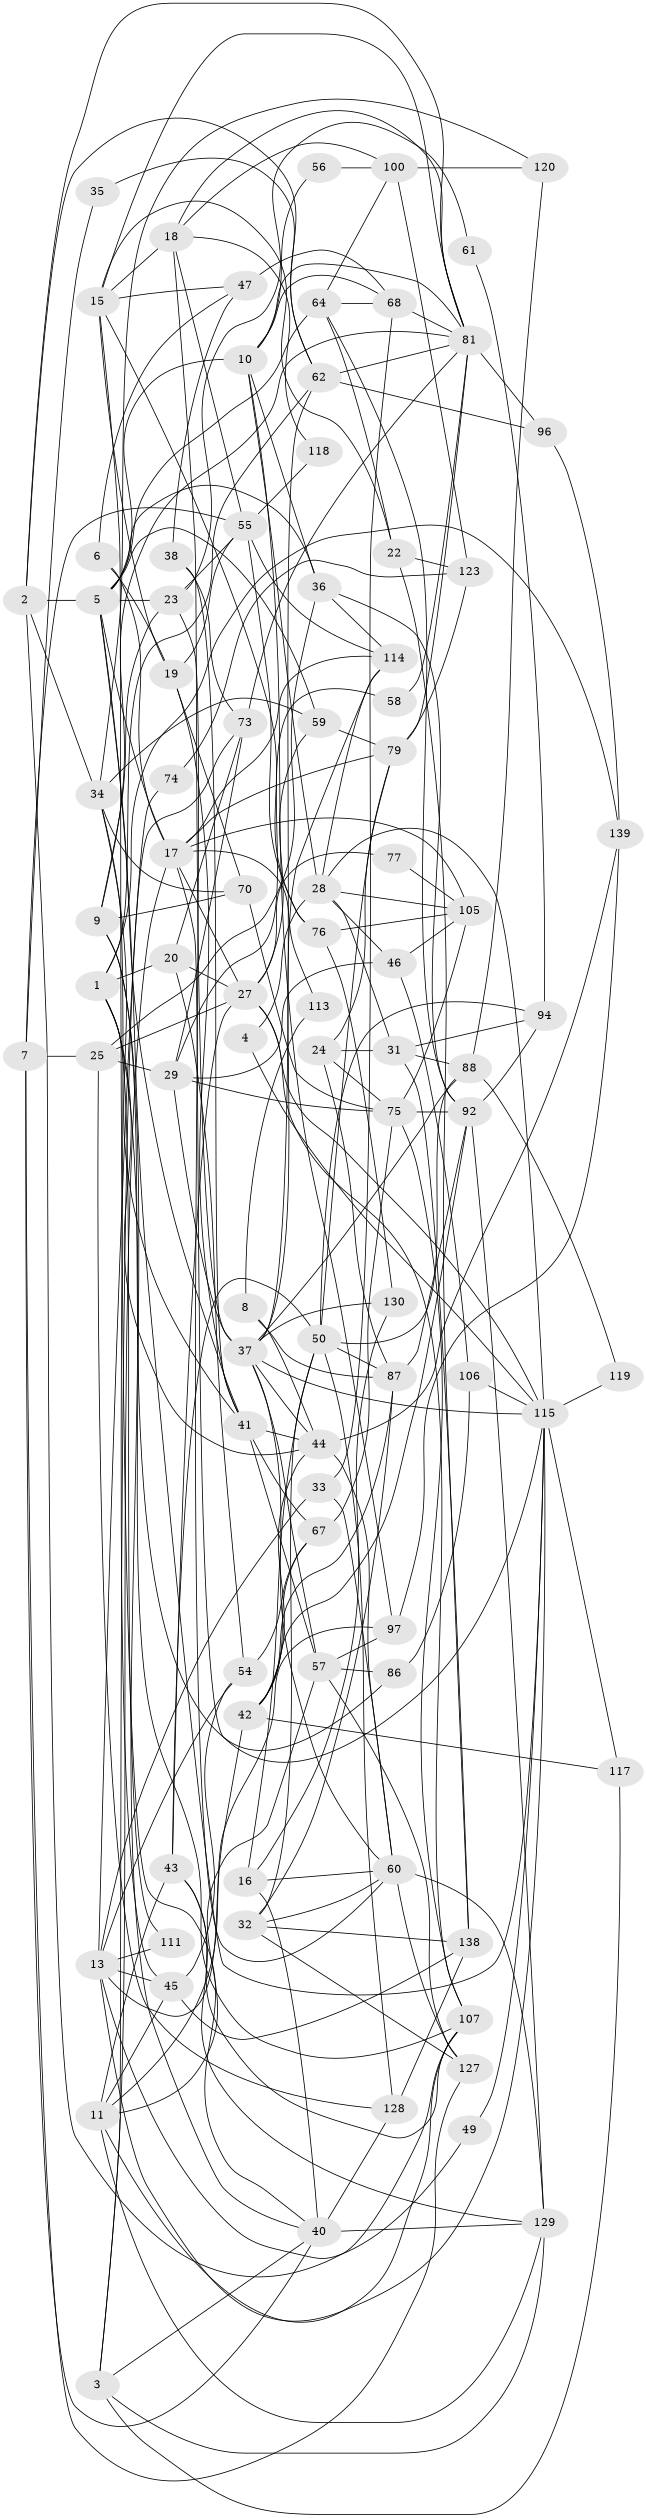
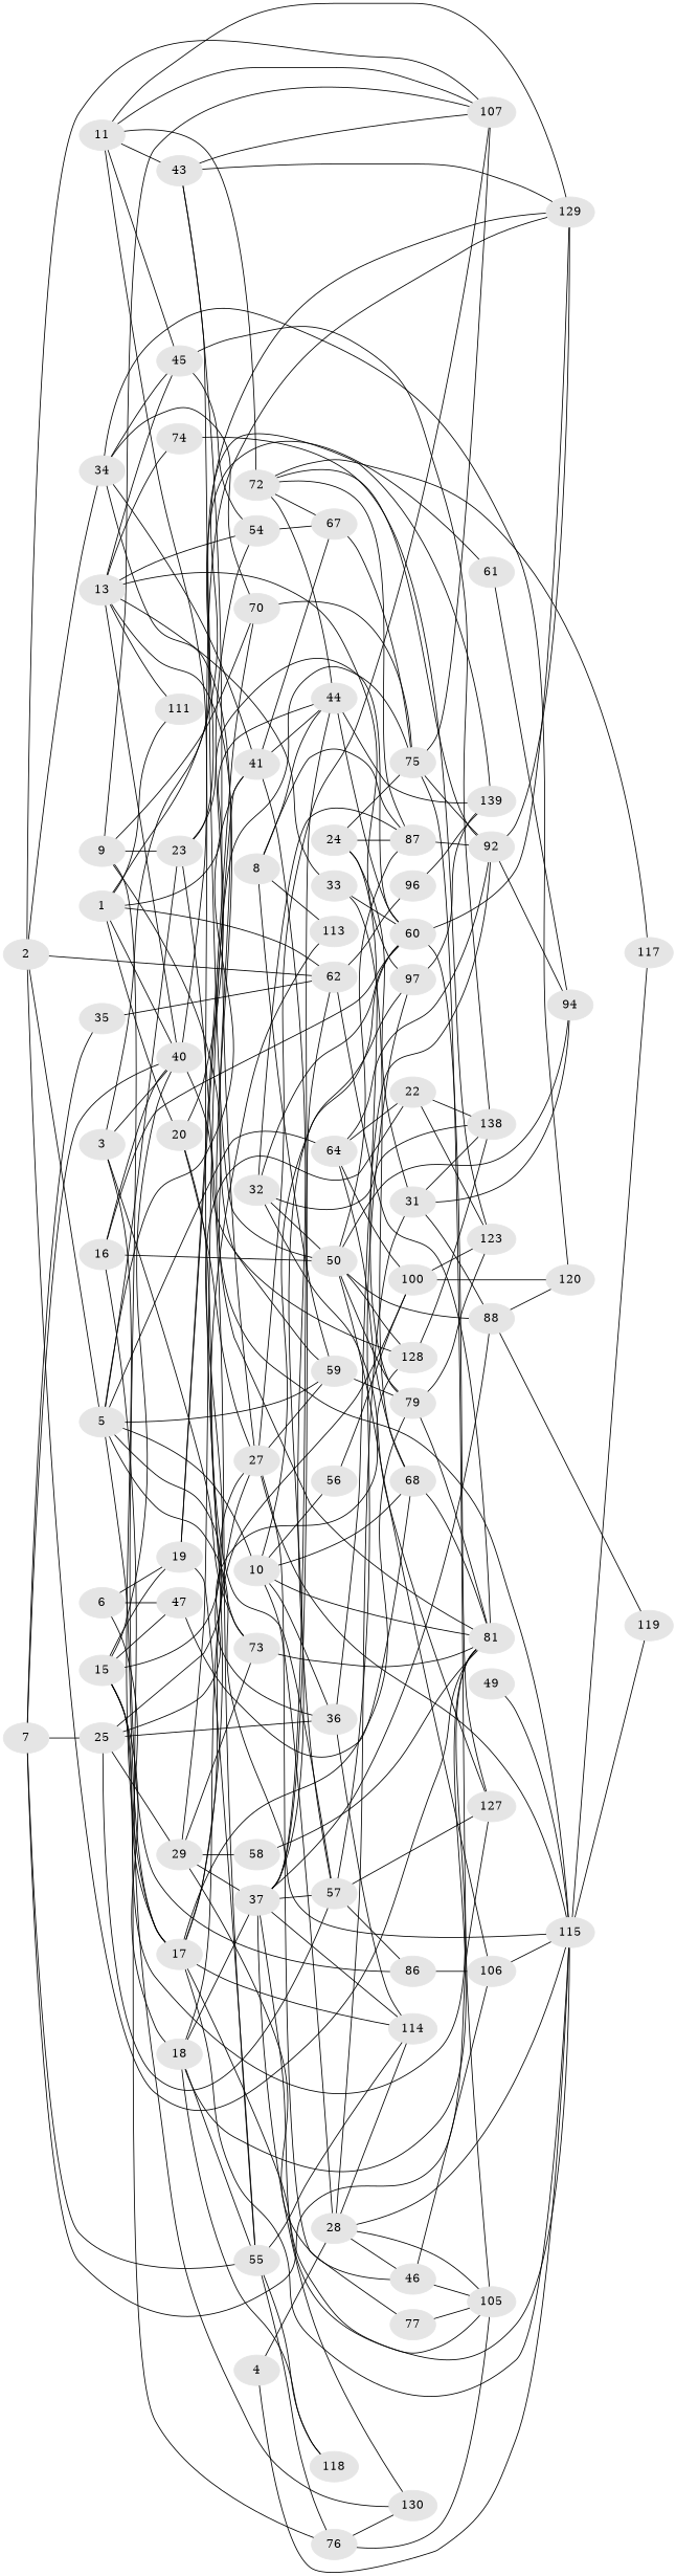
  graph {
    rankdir=LR
    node [color=gray90 style=filled]
    1 [super="+64"]
    20 [super="+108"]
    40 [super="+133"]
    44 [super="+109"]
    62 [super="+78"]
    111
    139
    73
    54
    27 [super="+71"]
    129 [super="+135"]
    128
    60 [super="+80"]
    81 [super="+131"]
    96
    2 [super="+85"]
    5 [super="+30"]
    34 [super="+82"]
    107
    17 [super="+122"]
    115 [super="+137"]
    10 [super="+51"]
    n23 [label=64 super="+52"]
    23 [super="+132"]
    36 [super="+39"]
    41 [super="+91"]
    59 [super="+66"]
    70
    45 [super="+53"]
    120
    3 [super="+104"]
    117
    113
    79 [super="+110"]
    105
    114 [super="+116"]
    28 [super="+48"]
    31 [super="+83"]
    46
    4
    119
    56
    68 [super="+98"]
    97
    22 [super="+102"]
    92 [super="+112"]
    100
    55 [super="+126"]
    61
    57
    67 [super="+90"]
    6 [super="+103"]
    19 [super="+134"]
    47
    25 [super="+125"]
    29 [super="+136"]
    7
    35
    127
    76 [super="+95"]
    118
    8
    87 [super="+99"]
    9 [super="+12"]
    86
    75 [super="+89"]
    106
    11 [super="+26"]
-   42 [super="+69"]
+   42 [super="+69" label=72]
    43 [super="+63"]
    50 [super="+101"]
    138
    13 [super="+21"]
    33
    49
    74
    123
    94
    15 [super="+93"]
    18 [super="+121"]
    37 [super="+84"]
    130
    16
    88
    77
    24 [super="+124"]
    58
    32
-   38 [super="+65"]
    1 -- 20
    1 -- 40
    1 -- 44
    1 -- 62
    1 -- 111
    1 -- 139
    20 -- 73
    20 -- 54
    20 -- 27
    40 -- 129
    40 -- 128
    44 -- 139
    44 -- 60
    62 -- 81
    62 -- 96
    73 -- 81
    54 -- 67
    27 -- 107
    27 -- 115
    27 -- 59
    27 -- 77
    128 -- 138
    60 -- 129
    60 -- 127
-   81 -- 96
    96 -- 139
    2 -- 62
    2 -- 81
    2 -- 5
    2 -- 34
    2 -- 107
    5 -- 17
    5 -- 115
    5 -- 10
    5 -- n23
    5 -- 23
    5 -- 36
    5 -- 41
    5 -- 59
    34 -- 41
    34 -- 59
    34 -- 70
    34 -- 45
    34 -- 120
    17 -- 27
    17 -- 115
    17 -- 113
    17 -- 79
    17 -- 105
    17 -- 114
    115 -- 117
    115 -- 119
    10 -- 81
    10 -- 36
    10 -- 28
    10 -- 56
    10 -- 68
    10 -- 97
    n23 -- 68
    n23 -- 22
    n23 -- 92
    n23 -- 100
    23 -- 60
    23 -- 55
    23 -- 61
    36 -- 114
    36 -- 92
    41 -- 44
    41 -- 57
    41 -- 67
    59 -- 79
    70 -- 75
    45 -- 54
    45 -- 138
    3 -- 40
    3 -- 73
    3 -- 129
    3 -- 17
-   3 -- 117
    79 -- 81
    79 -- 123
    28 -- 115
    28 -- 105
    28 -- 114
    28 -- 31
    28 -- 46
    31 -- 138
    31 -- 94
    31 -- 88
    46 -- 105
    46 -- 106
    4 -- 115
    4 -- 28
    56 -- 100
    68 -- 81
    97 -- 139
    22 -- 138
    22 -- 123
    92 -- 129
    92 -- 94
    100 -- 120
    100 -- 123
    55 -- 114
    55 -- 76
    55 -- 118
    61 -- 94
    57 -- 97
    57 -- 127
    57 -- 86
    67 -- 75
    6 -- 17
    6 -- 19
    6 -- 47
    19 -- 41
    19 -- 70
    19 -- 55
    47 -- 68
    25 -- 27
    25 -- 128
    25 -- 36
+   25 -- 57
    25 -- 29
    29 -- 73
    29 -- 46
    29 -- 75
    29 -- 37 [weight=2]
    29 -- 58
    7 -- 40
    7 -- 55
    7 -- 25
    7 -- 35
    7 -- 127
    35 -- 62
    76 -- 105
    76 -- 130
    8 -- 44
+   8 -- 59
    8 -- 113
    8 -- 87
    87 -- 92
    9 -- 81
    9 -- 107
    9 -- 23
    9 -- 70
    9 -- 86
    86 -- 106
    75 -- 107
    75 -- 105
    75 -- 92
    106 -- 115
    11 -- 129
    11 -- 107
    11 -- 45
    11 -- 57
    11 -- 42
    11 -- 43
    42 -- 44
    42 -- 117
    42 -- 92
    42 -- 67
    42 -- 87
    43 -- 27
    43 -- 129
    43 -- 107
    43 -- 50
    50 -- 128
    50 -- 79
    50 -- 87
+   50 -- 106
    50 -- 94
    50 -- 88
    13 -- 111
    13 -- 54
    13 -- 115
    13 -- 45
    13 -- 97
    13 -- 33
-   13 -- 49
+   13 -- 40
    13 -- 74
    33 -- 60
    33 -- 68
    49 -- 115
    74 -- 123
    15 -- 40
    15 -- 81
    15 -- 22
    15 -- 19
    15 -- 47
    15 -- 76 [weight=2]
    15 -- 18
    18 -- 81
    18 -- 100
    18 -- 55
    18 -- 118
    18 -- 37
    37 -- 44
    37 -- 62
    37 -- 60
    37 -- 115
    37 -- 114
    37 -- 57
    37 -- 130
    37 -- 88
    16 -- 40
    16 -- 60
    16 -- 50
    16 -- 130
    88 -- 120
    88 -- 119
    77 -- 105
    24 -- 79
    24 -- 31
    24 -- 87
    24 -- 75
    58 -- 81
    32 -- 60
    32 -- 127
    32 -- 87
    32 -- 50
    32 -- 138
-   38 -- 73
-   38 -- 41
-   38 -- 47
  }
